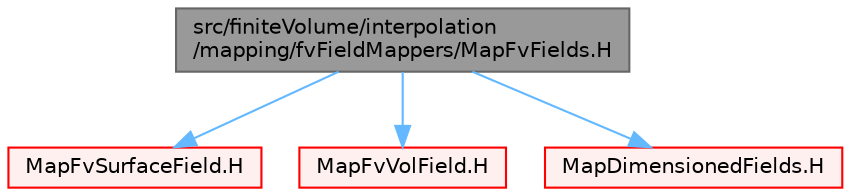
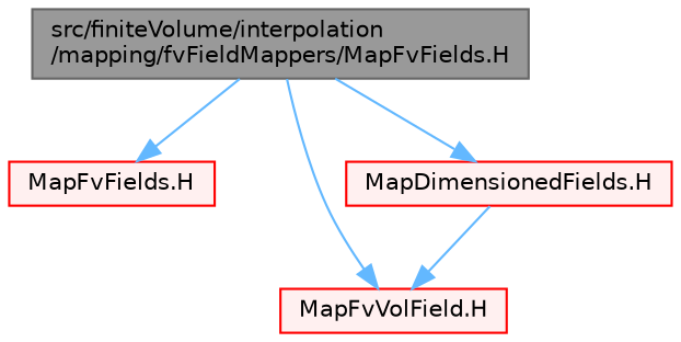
  digraph {
    node [color=red fillcolor="#FFF0F0" fontname=Helvetica fontsize=10 shape=box style=filled]
    edge [color=steelblue1 fontname=Helvetica fontsize=10 labelfontname=Helvetica labelfontsize=10 style=solid]
    n1 [color=gray40 fillcolor=grey60 fontcolor=black height=0.2 label="src/finiteVolume/interpolation\l/mapping/fvFieldMappers/MapFvFields.H" width=0.4]
-   n2 [height=0.2 label="MapFvSurfaceField.H" width=0.4]
+   n2 [height=0.2 label="MapFvFields.H" width=0.4]
    n3 [height=0.2 label="MapFvVolField.H" width=0.4]
    n4 [height=0.2 label="MapDimensionedFields.H" width=0.4]
    n1 -> n2
    n1 -> n3
    n1 -> n4
+   n4 -> n3
  }
